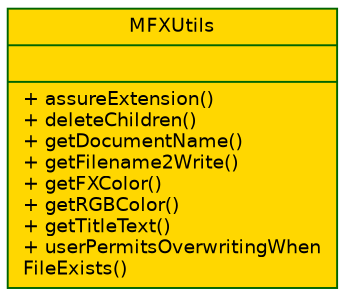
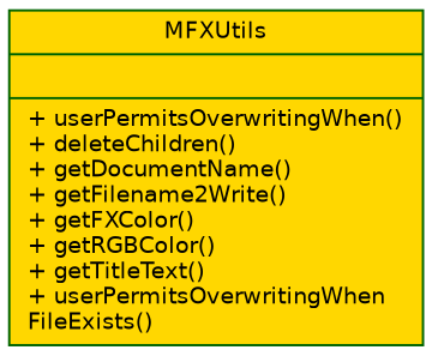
  digraph {
-   n1 [color=darkgreen fillcolor=gold fontcolor=black fontname=Helvetica fontsize=10 height=0.2 label="{MFXUtils\n||+ assureExtension()\l+ deleteChildren()\l+ getDocumentName()\l+ getFilename2Write()\l+ getFXColor()\l+ getRGBColor()\l+ getTitleText()\l+ userPermitsOverwritingWhen\lFileExists()\l}" shape=record style=filled width=0.4]
+   n1 [color=darkgreen fillcolor=gold fontcolor=black fontname=Helvetica fontsize=10 height=0.2 label="{MFXUtils\n||+ userPermitsOverwritingWhen()\l+ deleteChildren()\l+ getDocumentName()\l+ getFilename2Write()\l+ getFXColor()\l+ getRGBColor()\l+ getTitleText()\l+ userPermitsOverwritingWhen\lFileExists()\l}" shape=record style=filled width=0.4]
  }
